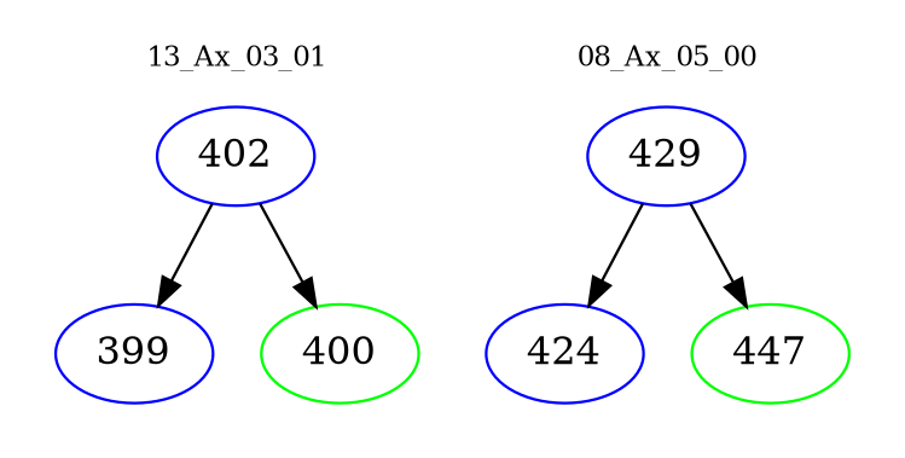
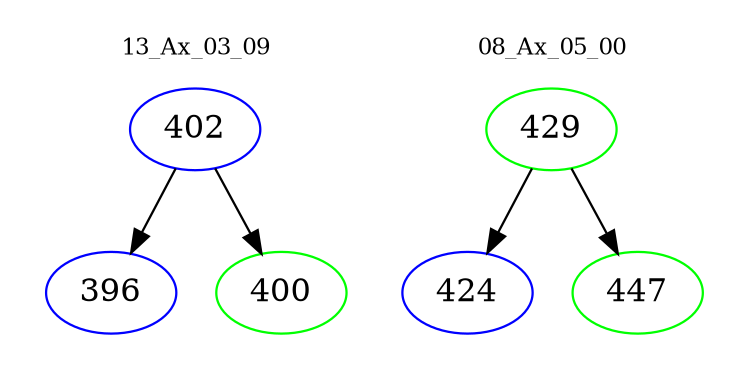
  digraph {
    node [color=blue]
    edge [color=black]
    n1 [label=402]
-   n2 [label=399]
+   n2 [label=396]
    n3 [color=green label=400]
-   n4 [label=429]
+   n4 [color=green label=429]
    n5 [label=424]
    n6 [color=green label=447]
    subgraph cluster_1 {
      color=white
      fontsize=10
-     label="13_Ax_03_01"
+     label="13_Ax_03_09"
      n1
      n2
      n3
    }
    subgraph cluster_2 {
      color=white
      fontsize=10
      label="08_Ax_05_00"
      n4
      n5
      n6
    }
    n1 -> n2
    n1 -> n3
    n4 -> n5
    n4 -> n6
  }
